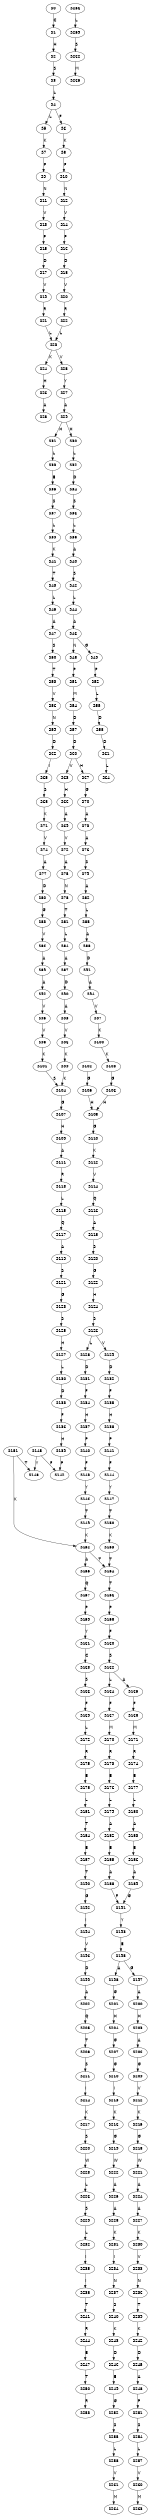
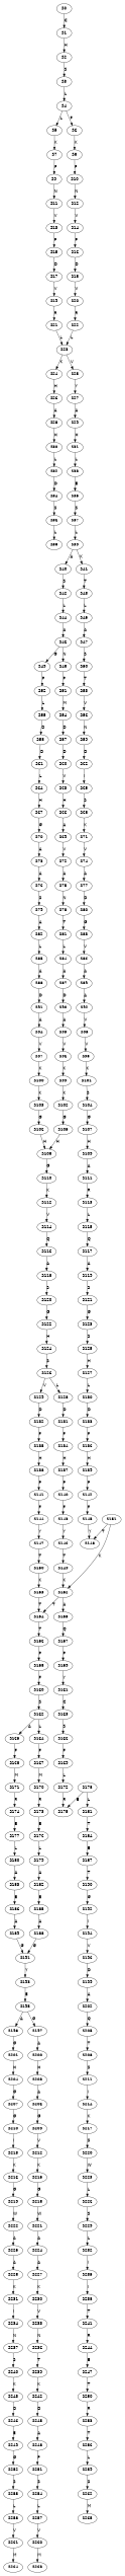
  strict digraph {
    fontname="DejaVu Sans"
    node [fontname="DejaVu Sans"]
    edge [fontname="DejaVu Sans"]
    S0
    S1
    S2
    S3
    S4
    S5
    S6
    S7
    S8
    S9
    S10
    S11
    S12
    S13
    S14
    S15
    S16
    S17
    S18
    S19
    S20
    S21
    S22
    S23
    S24
    S25
    S26
    S27
    S28
    S29
    S30
    S31
    S32
    S33
    S34
    S35
    S36
    S37
    S38
    S39
    S40
    S41
    S42
    S43
    S44
    S45
    S46
    S47
    S48
    S49
    S50
    S51
    S52
    S53
    S54
    S55
    S56
    S57
    S58
    S59
    S60
    S61
    S62
    S63
    S64
    S65
    S66
    S67
    S68
    S69
    S70
    S71
    S72
    S73
    S74
    S75
    S76
    S77
    S78
    S79
    S80
    S81
    S82
    S83
    S84
    S85
    S86
    S87
    S88
    S89
    S90
    S91
    S92
    S93
    S94
    S95
    S96
    S97
    S98
    S99
    S100
    S101
    S102
    S103
    S104
    S105
    S106
    S107
    S108
    S109
    S110
    S111
    S112
    S113
    S114
    S115
    S116
    S117
    S118
    S119
    S120
    S121
    S122
    S123
    S124
    S125
    S126
    S127
    S128
    S129
    S130
    S131
    S132
    S133
    S134
    S135
    S136
    S137
    S138
    S139
    S140
    S141
    S142
    S143
    S144
    S145
    S146
    S147
    S148
    S149
    S150
    S152
    S153
    S151
    S154
    S155
    S156
    S157
    S158
    S159
    S160
    S161
    S162
    S163
    S164
    S165
    S166
    S167
    S168
    S169
    S170
    S171
    S172
    S173
    S174
    S175
    S176
    S177
    S178
    S179
    S180
    S181
    S182
    S183
    S184
    S185
    S186
    S187
    S188
    S189
    S190
    S191
    S192
    S193
    S194
    S195
    S196
    S197
    S198
    S199
    S200
    S201
    S202
    S203
    S204
    S205
    S206
    S207
    S208
    S209
    S210
    S211
    S212
    S213
    S214
    S215
    S216
    S217
    S218
    S219
    S220
    S221
    S222
    S223
    S224
    S225
    S226
    S227
    S228
    S229
    S230
    S231
    S232
    S233
    S234
    S235
    S236
    S237
    S238
    S239
    S240
    S241
    S242
    S243
    S244
    S245
    S246
    S247
    S248
    S249
    S250
    S251
    S252
    S253
    S254
    S255
    S256
    S257
    S258
    S259
    S260
    S261
    S262
    S263
    S264
    S265
    S0 -> S1 [label=C]
    S1 -> S2 [label=H]
    S2 -> S3 [label=S]
    S3 -> S4 [label=L]
    S4 -> S5 [label=L]
    S4 -> S6 [label=F]
    S5 -> S7 [label=K]
    S6 -> S8 [label=K]
    S7 -> S9 [label=F]
    S8 -> S10 [label=F]
    S9 -> S11 [label=N]
    S10 -> S12 [label=N]
    S11 -> S13 [label=V]
    S12 -> S14 [label=V]
    S13 -> S15 [label=P]
    S14 -> S16 [label=P]
    S15 -> S17 [label=D]
    S16 -> S18 [label=D]
    S17 -> S19 [label=V]
    S18 -> S20 [label=V]
    S19 -> S21 [label=R]
    S20 -> S22 [label=R]
    S21 -> S23 [label=L]
    S22 -> S23 [label=L]
    S23 -> S24 [label=K]
    S23 -> S25 [label=V]
    S24 -> S26 [label=H]
    S25 -> S27 [label=Y]
    S26 -> S28 [label=A]
    S27 -> S29 [label=A]
-   S29 -> S30 [label=H]
+   S28 -> S30 [label=H]
    S29 -> S31 [label=H]
    S30 -> S32 [label=L]
    S31 -> S33 [label=L]
    S32 -> S34 [label=D]
    S33 -> S35 [label=E]
    S34 -> S36 [label=S]
    S35 -> S37 [label=S]
    S36 -> S38 [label=L]
    S37 -> S39 [label=L]
-   S38 -> S40 [label=A]
+   S39 -> S40 [label=A]
    S39 -> S41 [label=K]
    S40 -> S42 [label=S]
    S41 -> S43 [label=T]
    S42 -> S44 [label=L]
    S43 -> S45 [label=L]
    S44 -> S46 [label=A]
    S45 -> S47 [label=A]
    S46 -> S48 [label=N]
    S46 -> S49 [label=G]
    S47 -> S50 [label=S]
    S48 -> S51 [label=P]
    S49 -> S52 [label=P]
    S50 -> S53 [label=T]
    S51 -> S54 [label=M]
    S52 -> S55 [label=L]
    S53 -> S56 [label=V]
    S54 -> S57 [label=D]
    S55 -> S58 [label=D]
    S56 -> S59 [label=N]
    S57 -> S60 [label=D]
    S58 -> S61 [label=D]
    S59 -> S62 [label=D]
    S60 -> S63 [label=V]
    S61 -> S64 [label=L]
    S62 -> S65 [label=I]
    S63 -> S66 [label=H]
-   S60 -> S67 [label=H]
+   S64 -> S67 [label=H]
    S65 -> S68 [label=S]
    S66 -> S69 [label=A]
    S67 -> S70 [label=G]
    S68 -> S71 [label=K]
    S69 -> S72 [label=V]
    S70 -> S73 [label=A]
    S71 -> S74 [label=V]
    S72 -> S75 [label=A]
    S73 -> S76 [label=A]
    S74 -> S77 [label=A]
    S75 -> S78 [label=N]
    S76 -> S79 [label=S]
    S77 -> S80 [label=D]
    S78 -> S81 [label=T]
    S79 -> S82 [label=A]
    S80 -> S83 [label=G]
    S81 -> S84 [label=L]
    S82 -> S85 [label=L]
    S83 -> S86 [label=V]
    S84 -> S87 [label=A]
    S85 -> S88 [label=A]
    S86 -> S89 [label=A]
    S87 -> S90 [label=D]
    S88 -> S91 [label=D]
    S89 -> S92 [label=A]
    S90 -> S93 [label=A]
    S91 -> S94 [label=A]
    S92 -> S95 [label=V]
    S93 -> S96 [label=V]
    S94 -> S97 [label=V]
    S95 -> S98 [label=V]
    S96 -> S99 [label=K]
    S97 -> S100 [label=K]
    S98 -> S101 [label=K]
-   S99 -> S104 [label=K]
+   S99 -> S102 [label=K]
    S100 -> S103 [label=K]
    S101 -> S104 [label=S]
    S102 -> S105 [label=G]
    S103 -> S106 [label=G]
    S104 -> S107 [label=G]
    S105 -> S108 [label=H]
    S106 -> S108 [label=H]
    S107 -> S109 [label=H]
    S108 -> S110 [label=G]
    S109 -> S111 [label=A]
    S110 -> S112 [label=K]
    S111 -> S113 [label=R]
    S112 -> S114 [label=V]
    S113 -> S115 [label=L]
    S114 -> S116 [label=Q]
    S115 -> S117 [label=Q]
    S116 -> S118 [label=A]
    S117 -> S119 [label=A]
    S118 -> S120 [label=S]
    S119 -> S121 [label=S]
    S120 -> S122 [label=G]
    S121 -> S123 [label=G]
    S122 -> S124 [label=H]
    S123 -> S125 [label=S]
    S124 -> S126 [label=S]
    S125 -> S127 [label=H]
    S126 -> S128 [label=L]
    S126 -> S129 [label=V]
    S127 -> S130 [label=L]
    S128 -> S131 [label=D]
    S129 -> S132 [label=D]
    S130 -> S133 [label=D]
    S131 -> S134 [label=F]
    S132 -> S135 [label=F]
    S133 -> S136 [label=F]
    S134 -> S137 [label=H]
    S135 -> S138 [label=H]
    S136 -> S139 [label=H]
    S137 -> S140 [label=P]
    S138 -> S141 [label=P]
    S139 -> S142 [label=P]
    S140 -> S143 [label=F]
    S141 -> S144 [label=F]
-   S145 -> S142 [label=F]
+   S142 -> S145 [label=F]
    S143 -> S146 [label=Y]
    S144 -> S147 [label=Y]
    S145 -> S148 [label=Y]
    S146 -> S149 [label=T]
    S147 -> S150 [label=T]
    S149 -> S152 [label=K]
    S150 -> S153 [label=K]
    S152 -> S154 [label=T]
    S152 -> S155 [label=A]
    S153 -> S154 [label=T]
    S151 -> S148 [label=T]
    S151 -> S152 [label=K]
    S154 -> S156 [label=T]
    S155 -> S157 [label=Q]
    S156 -> S158 [label=P]
    S157 -> S159 [label=P]
    S158 -> S160 [label=F]
    S159 -> S161 [label=Y]
    S160 -> S162 [label=S]
    S161 -> S163 [label=C]
    S162 -> S164 [label=L]
    S162 -> S165 [label=A]
    S163 -> S166 [label=S]
    S164 -> S167 [label=F]
    S165 -> S168 [label=F]
    S166 -> S169 [label=F]
    S167 -> S170 [label=M]
    S168 -> S171 [label=M]
    S169 -> S172 [label=L]
    S170 -> S173 [label=R]
    S171 -> S174 [label=R]
    S172 -> S175 [label=R]
    S173 -> S176 [label=E]
    S174 -> S177 [label=E]
-   S175 -> S178 [label=E]
+   S178 -> S175 [label=E]
    S176 -> S179 [label=L]
    S177 -> S180 [label=L]
    S178 -> S181 [label=L]
    S179 -> S182 [label=A]
    S180 -> S183 [label=A]
    S181 -> S184 [label=T]
    S182 -> S185 [label=E]
    S183 -> S186 [label=E]
    S184 -> S187 [label=E]
    S185 -> S188 [label=A]
    S186 -> S189 [label=A]
    S187 -> S190 [label=T]
-   S188 -> S191 [label=F]
+   S188 -> S191 [label=G]
    S189 -> S191 [label=G]
    S190 -> S192 [label=G]
    S191 -> S193 [label=Y]
    S192 -> S194 [label=I]
    S193 -> S195 [label=E]
    S194 -> S196 [label=V]
    S195 -> S197 [label=G]
    S195 -> S198 [label=A]
    S196 -> S199 [label=D]
    S197 -> S200 [label=A]
    S198 -> S201 [label=G]
    S199 -> S202 [label=A]
    S200 -> S203 [label=H]
    S201 -> S204 [label=H]
    S202 -> S205 [label=Q]
    S203 -> S206 [label=A]
    S204 -> S207 [label=G]
    S205 -> S208 [label=T]
    S206 -> S209 [label=G]
    S207 -> S210 [label=G]
    S208 -> S211 [label=S]
    S209 -> S212 [label=V]
    S210 -> S213 [label=I]
    S211 -> S214 [label=I]
    S212 -> S215 [label=K]
    S213 -> S216 [label=K]
    S214 -> S217 [label=K]
    S215 -> S218 [label=G]
    S216 -> S219 [label=G]
    S217 -> S220 [label=S]
    S218 -> S221 [label=W]
    S219 -> S222 [label=W]
    S220 -> S223 [label=W]
    S221 -> S224 [label=A]
    S222 -> S225 [label=A]
    S223 -> S226 [label=L]
    S224 -> S227 [label=A]
    S225 -> S228 [label=A]
    S226 -> S229 [label=S]
    S227 -> S230 [label=K]
    S228 -> S231 [label=K]
    S229 -> S232 [label=L]
    S230 -> S233 [label=V]
    S231 -> S234 [label=I]
    S232 -> S235 [label=I]
    S233 -> S236 [label=N]
    S234 -> S237 [label=N]
    S235 -> S238 [label=I]
    S236 -> S239 [label=T]
    S237 -> S240 [label=S]
    S238 -> S241 [label=T]
    S239 -> S242 [label=K]
    S240 -> S243 [label=K]
    S241 -> S244 [label=R]
    S242 -> S245 [label=D]
    S243 -> S246 [label=D]
    S244 -> S247 [label=E]
    S245 -> S248 [label=A]
    S246 -> S249 [label=E]
    S247 -> S250 [label=T]
    S248 -> S251 [label=P]
    S249 -> S252 [label=G]
    S250 -> S253 [label=R]
    S251 -> S254 [label=S]
    S252 -> S255 [label=S]
+   S253 -> S256 [label=T]
    S254 -> S257 [label=L]
    S255 -> S258 [label=L]
    S256 -> S259 [label=L]
    S257 -> S260 [label=V]
    S258 -> S261 [label=V]
    S259 -> S262 [label=S]
    S260 -> S263 [label=M]
    S261 -> S264 [label=M]
    S262 -> S265 [label=M]
  }
